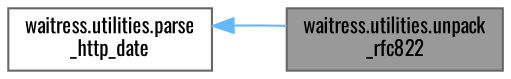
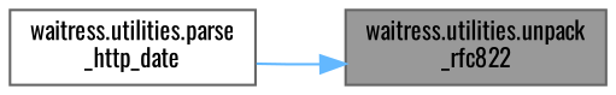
  digraph {
    rankdir=RL
    fontname=Oswald
    node [fontname=Oswald fontsize=10 shape=box style=filled]
    n1 [color=gray40 fillcolor=grey60 fontcolor=black height=0.2 label="waitress.utilities.unpack\l_rfc822" width=0.4]
    n2 [color=grey40 fillcolor=white height=0.2 label="waitress.utilities.parse\l_http_date" width=0.4]
-   n2 -> n1 [color=steelblue1 dir=back fontname=Oswald fontsize=10 labelfontname=Helvetica labelfontsize=10 style=solid]
+   n1 -> n2 [color=steelblue1 dir=back fontname=Oswald fontsize=10 labelfontname=Helvetica labelfontsize=10 style=solid]
  }
